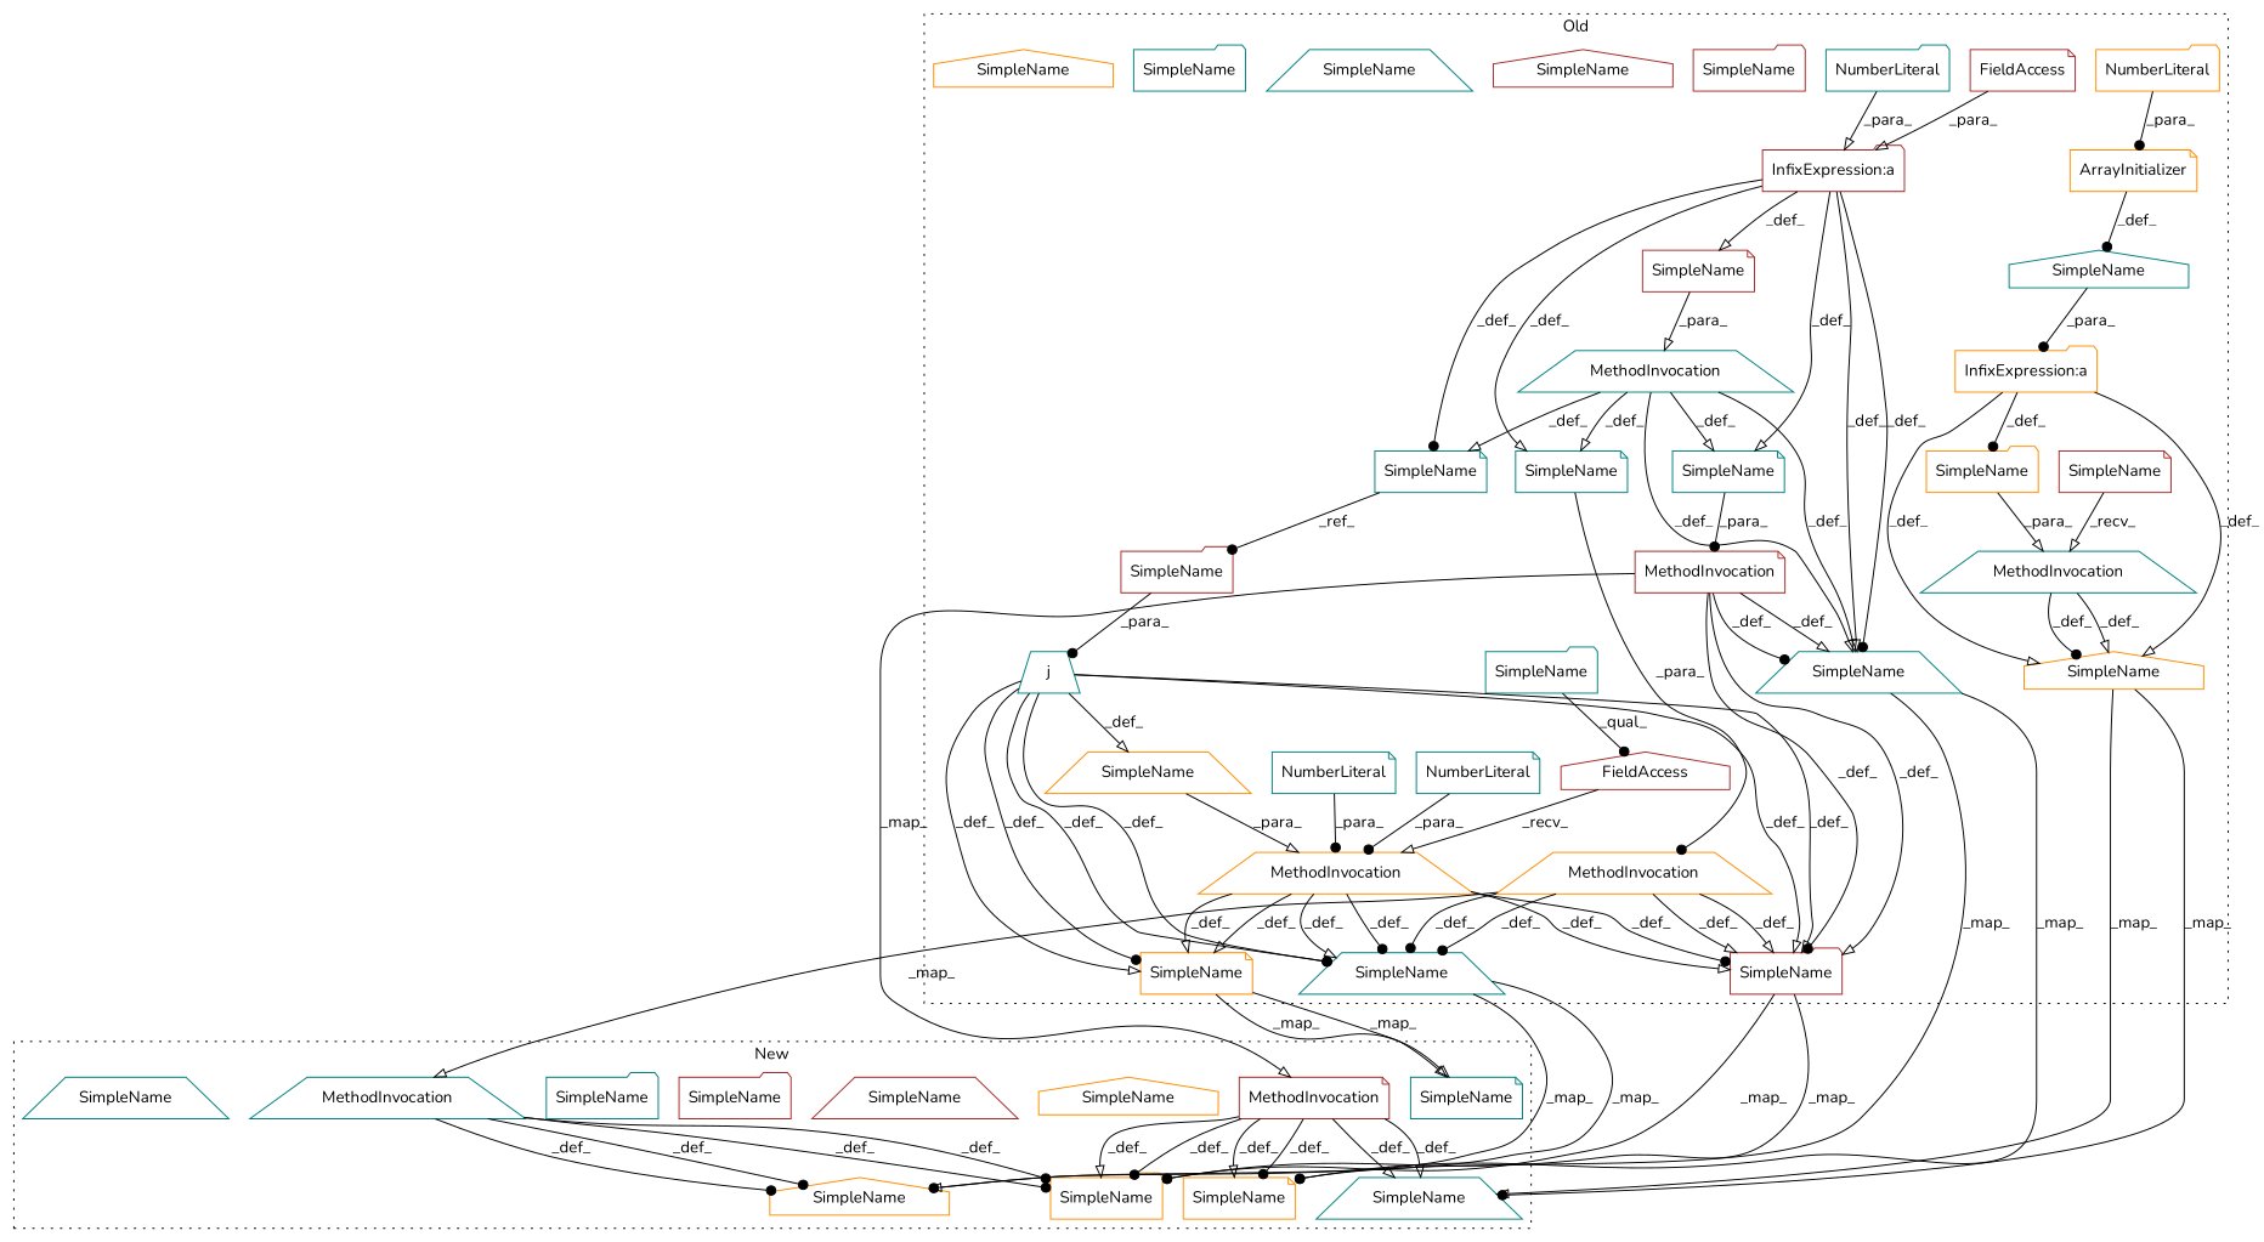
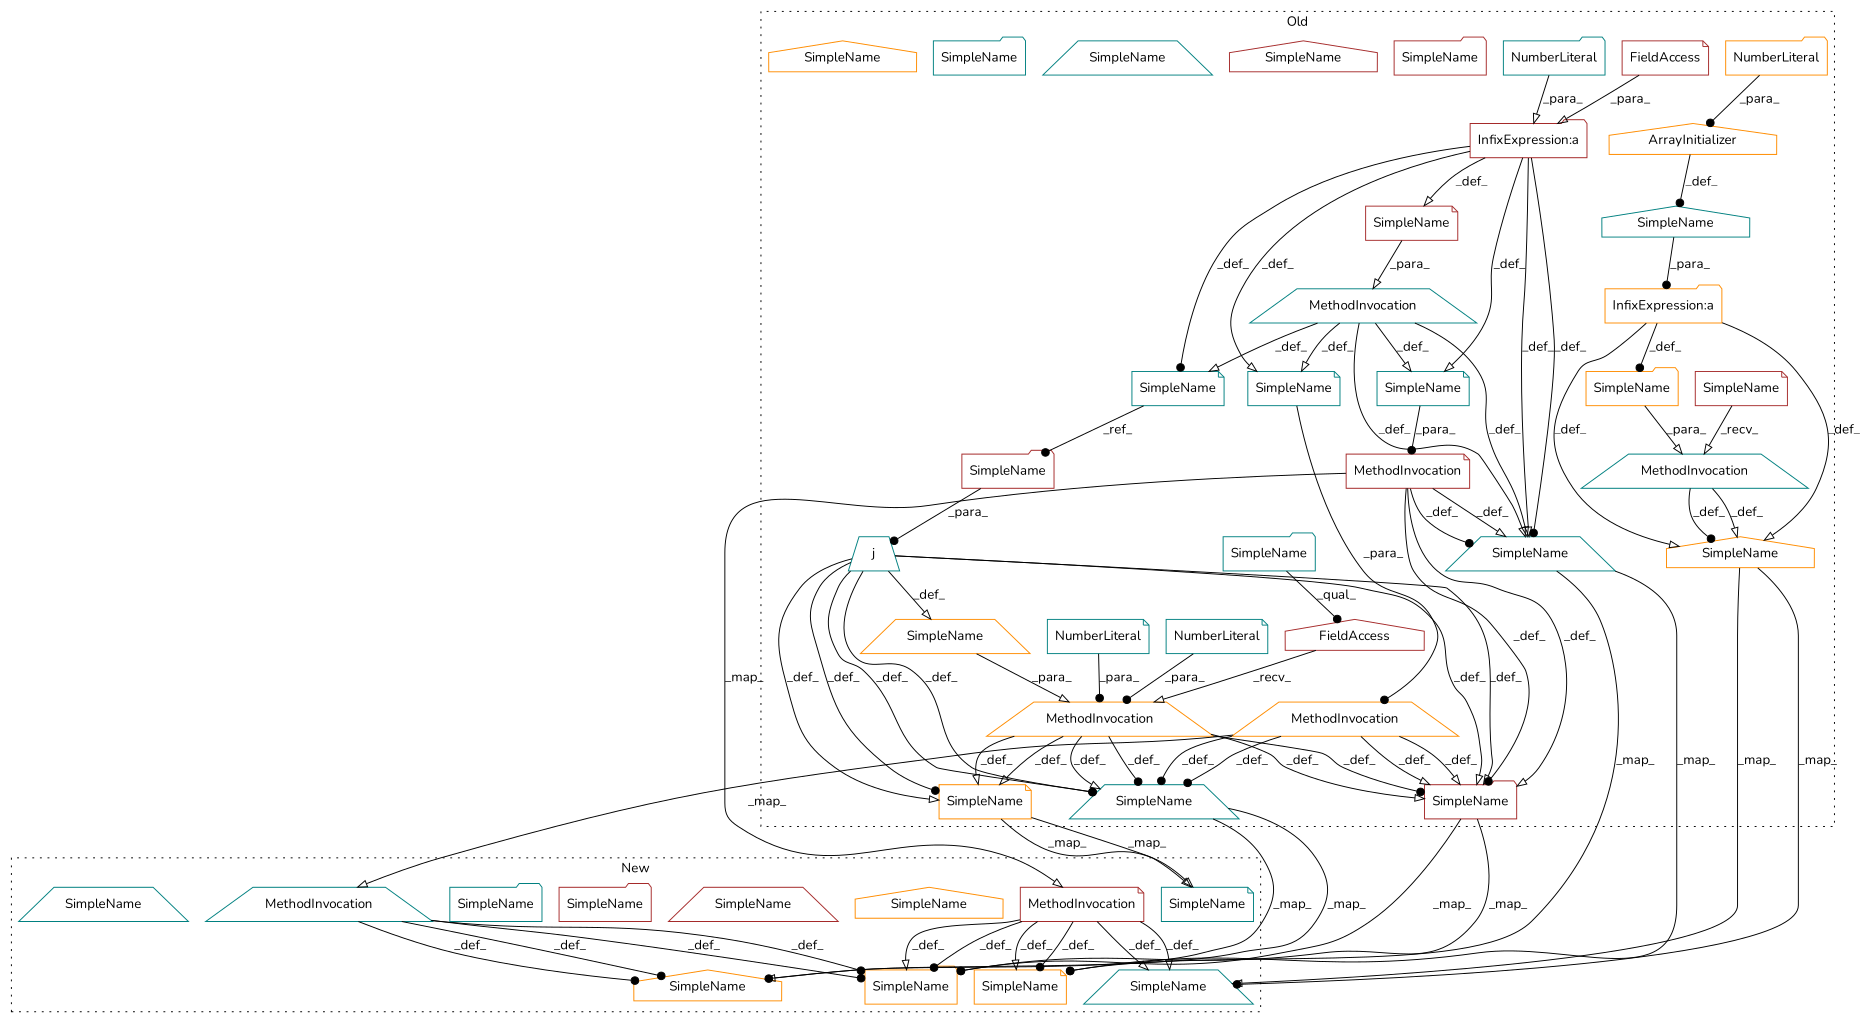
  digraph {
    fontname=Nunito
    node [a=42 l=6 shape=note color=teal fontname=Nunito]
    edge [arrowhead=onormal fontname=Nunito]
-   n1 [a=4 l="1,1" label=ArrayInitializer s="3573,3575" color=darkorange]
+   n1 [a=4 l="1,1" label=ArrayInitializer s="3573,3575" shape=house color=darkorange]
    n2 [a=22 l=12 label=FieldAccess s=3064 shape=house color=brown]
    n3 [a=22 l=10 label=FieldAccess s=2861 color=brown]
    n4 [a=32 l="4,1" label=MethodInvocation s="2857,2875" shape=trapezium]
    n5 [a=32 l="13,2" label=MethodInvocation s="3354,3391" shape=trapezium color=darkorange]
    n6 [a=32 l="12,2" label=MethodInvocation s="3246,3282" color=brown]
    n7 [a=32 l="6,1" label=MethodInvocation s="3558,3589" shape=trapezium]
    n8 [a=32 l="7,2" label=MethodInvocation s="3077,3133" shape=trapezium color=darkorange]
    n9 [a=34 l=1 label=NumberLiteral s=2874 shape=folder]
    n10 [a=34 l=1 label=NumberLiteral s=3574 shape=folder color=darkorange]
    n11 [a=34 l=1 label=NumberLiteral s=3086]
    n12 [l=10 label=SimpleName s=2846]
    n13 [l=8 label=SimpleName s=3143 color=darkorange]
    n14 [l=8 label=SimpleName s=3143 shape=folder color=brown]
    n15 [label=SimpleName s=3402 shape=folder color=brown]
    n16 [l=5 label=SimpleName s=3552 color=brown]
    n17 [label=SimpleName shape=trapezium color=darkorange l=""]
    n18 [label=SimpleName l=""]
    n19 [l=11 label=SimpleName s=3189 shape=trapezium]
    n20 [l=11 label=SimpleName s=3293 shape=house color=brown]
    n21 [label=SimpleName shape=house l=""]
    n22 [label=SimpleName s=3402 shape=trapezium]
    n23 [l=11 label=SimpleName s=3293 shape=trapezium]
    n24 [l=10 label=SimpleName s=3095 shape=folder color=brown]
    n25 [label=SimpleName s=3598 shape=folder]
    n26 [label=SimpleName color=brown l=""]
    n27 [label=SimpleName s=3598 shape=house color=darkorange]
    n28 [label=SimpleName l=""]
    n29 [l=11 label=SimpleName s=3189 shape=house color=darkorange]
    n30 [label=SimpleName shape=folder color=darkorange l=""]
    n31 [l=5 label=SimpleName s=3064 shape=folder]
    n32 [a=106 l=38 label=j s=3095 shape=trapezium]
    n33 [a=34 l=1 label=NumberLiteral s=3084]
    n34 [a=27 l=3 label="InfixExpression:a" s=3576 shape=folder color=darkorange]
    n35 [a=27 l=3 label="InfixExpression:a" s=2871 shape=folder color=brown]
    n36 [a=32 l="10,2" label=MethodInvocation s="2840,2874" color=brown]
    n37 [a=32 l="11,2" label=MethodInvocation s="2893,2928" shape=trapezium]
    n38 [label=SimpleName s=3376 shape=house color=darkorange]
    n39 [l=8 label=SimpleName s=3197 shape=trapezium color=brown]
    n40 [l=11 label=SimpleName s=3308 shape=folder color=brown]
    n41 [l=11 label=SimpleName s=3243 shape=folder]
    n42 [l=11 label=SimpleName s=3243 color=darkorange]
    n43 [label=SimpleName s=3433 shape=trapezium]
    n44 [label=SimpleName s=3376 shape=folder color=darkorange]
    n45 [l=11 label=SimpleName s=3308 shape=house color=darkorange]
    n46 [l=8 label=SimpleName s=3197]
    n47 [label=SimpleName s=3433 shape=trapezium]
    subgraph cluster_1 {
      label=Old
      style=dotted
      n1
      n2
      n3
      n4
      n5
      n6
      n7
      n8
      n9
      n10
      n11
      n12
      n13
      n14
      n15
      n16
      n17
      n18
      n19
      n20
      n21
      n22
      n23
      n24
      n25
      n26
      n27
      n28
      n29
      n30
      n31
      n32
      n33
      n34
      n35
    }
    subgraph cluster_2 {
      label=New
      style=dotted
      n36
      n37
      n38
      n39
      n40
      n41
      n42
      n43
      n44
      n45
      n46
      n47
    }
    n1 -> n21 [label=_def_ arrowhead=dot]
    n2 -> n8 [label=_recv_]
    n3 -> n35 [label=_para_]
    n4 -> n12 [label=_def_]
    n4 -> n18 [label=_def_]
    n4 -> n19 [label=_def_]
    n4 -> n19 [label=_def_]
    n4 -> n28 [label=_def_]
    n5 -> n15 [label=_def_]
    n5 -> n15 [label=_def_]
    n5 -> n23 [label=_def_ arrowhead=dot]
    n5 -> n23 [label=_def_ arrowhead=dot]
    n5 -> n37 [label=_map_]
    n6 -> n15 [label=_def_]
    n6 -> n15 [label=_def_ arrowhead=dot]
    n6 -> n19 [label=_def_ arrowhead=dot]
    n6 -> n19 [label=_def_]
    n6 -> n36 [label=_map_]
    n7 -> n27 [label=_def_ arrowhead=dot]
    n7 -> n27 [label=_def_]
    n8 -> n13 [label=_def_]
    n8 -> n13 [label=_def_]
    n8 -> n15 [label=_def_ arrowhead=dot]
    n8 -> n15 [label=_def_]
    n8 -> n23 [label=_def_]
    n8 -> n23 [label=_def_ arrowhead=dot]
    n9 -> n35 [label=_para_]
    n10 -> n1 [label=_para_ arrowhead=dot]
    n11 -> n8 [label=_para_ arrowhead=dot]
    n12 -> n24 [label=_ref_ arrowhead=dot]
    n13 -> n46 [label=_map_]
    n13 -> n46 [label=_map_]
    n15 -> n44 [label=_map_ arrowhead=dot]
    n15 -> n44 [label=_map_ arrowhead=dot]
    n16 -> n7 [label=_recv_]
    n17 -> n8 [label=_para_]
    n18 -> n5 [label=_para_ arrowhead=dot]
    n19 -> n42 [label=_map_ arrowhead=dot]
    n19 -> n42 [label=_map_ arrowhead=dot]
    n21 -> n34 [label=_para_ arrowhead=dot]
    n23 -> n45 [label=_map_]
    n23 -> n45 [label=_map_ arrowhead=dot]
    n24 -> n32 [label=_para_ arrowhead=dot]
    n26 -> n4 [label=_para_]
    n27 -> n43 [label=_map_]
    n27 -> n43 [label=_map_ arrowhead=dot]
    n28 -> n6 [label=_para_ arrowhead=dot]
    n30 -> n7 [label=_para_]
    n31 -> n2 [label=_qual_ arrowhead=dot]
    n32 -> n13 [label=_def_]
    n32 -> n13 [label=_def_ arrowhead=dot]
    n32 -> n15 [label=_def_]
    n32 -> n15 [label=_def_]
    n32 -> n17 [label=_def_]
    n32 -> n23 [label=_def_ arrowhead=dot]
    n32 -> n23 [label=_def_ arrowhead=dot]
    n33 -> n8 [label=_para_ arrowhead=dot]
    n34 -> n27 [label=_def_]
    n34 -> n27 [label=_def_]
    n34 -> n30 [label=_def_ arrowhead=dot]
    n35 -> n12 [label=_def_ arrowhead=dot]
    n35 -> n18 [label=_def_]
    n35 -> n19 [label=_def_]
    n35 -> n19 [label=_def_ arrowhead=dot]
    n35 -> n26 [label=_def_]
    n35 -> n28 [label=_def_]
    n36 -> n42 [label=_def_]
    n36 -> n42 [label=_def_ arrowhead=dot]
    n36 -> n43 [label=_def_]
    n36 -> n43 [label=_def_]
    n36 -> n44 [label=_def_]
    n36 -> n44 [label=_def_ arrowhead=dot]
    n37 -> n44 [label=_def_ arrowhead=dot]
    n37 -> n44 [label=_def_ arrowhead=dot]
    n37 -> n45 [label=_def_ arrowhead=dot]
    n37 -> n45 [label=_def_ arrowhead=dot]
  }
